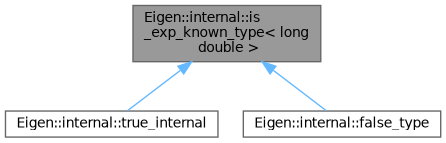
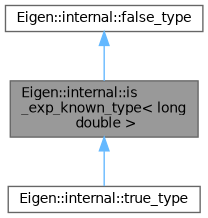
  digraph {
    node [color=gray40 fillcolor=white fontname=Helvetica fontsize=10 shape=box style=filled]
    edge [color=steelblue1 dir=back fontname=Helvetica fontsize=10 labelfontname=Helvetica labelfontsize=10 style=solid]
    n1 [fillcolor=grey60 fontcolor=black height=0.2 label="Eigen::internal::is\l_exp_known_type\< long\l double \>" width=0.4]
-   n2 [height=0.2 label="Eigen::internal::true_internal" width=0.4]
+   n2 [height=0.2 label="Eigen::internal::true_type" width=0.4]
    n3 [height=0.2 label="Eigen::internal::false_type" width=0.4]
    n1 -> n2
-   n1 -> n3
+   n3 -> n1
  }
